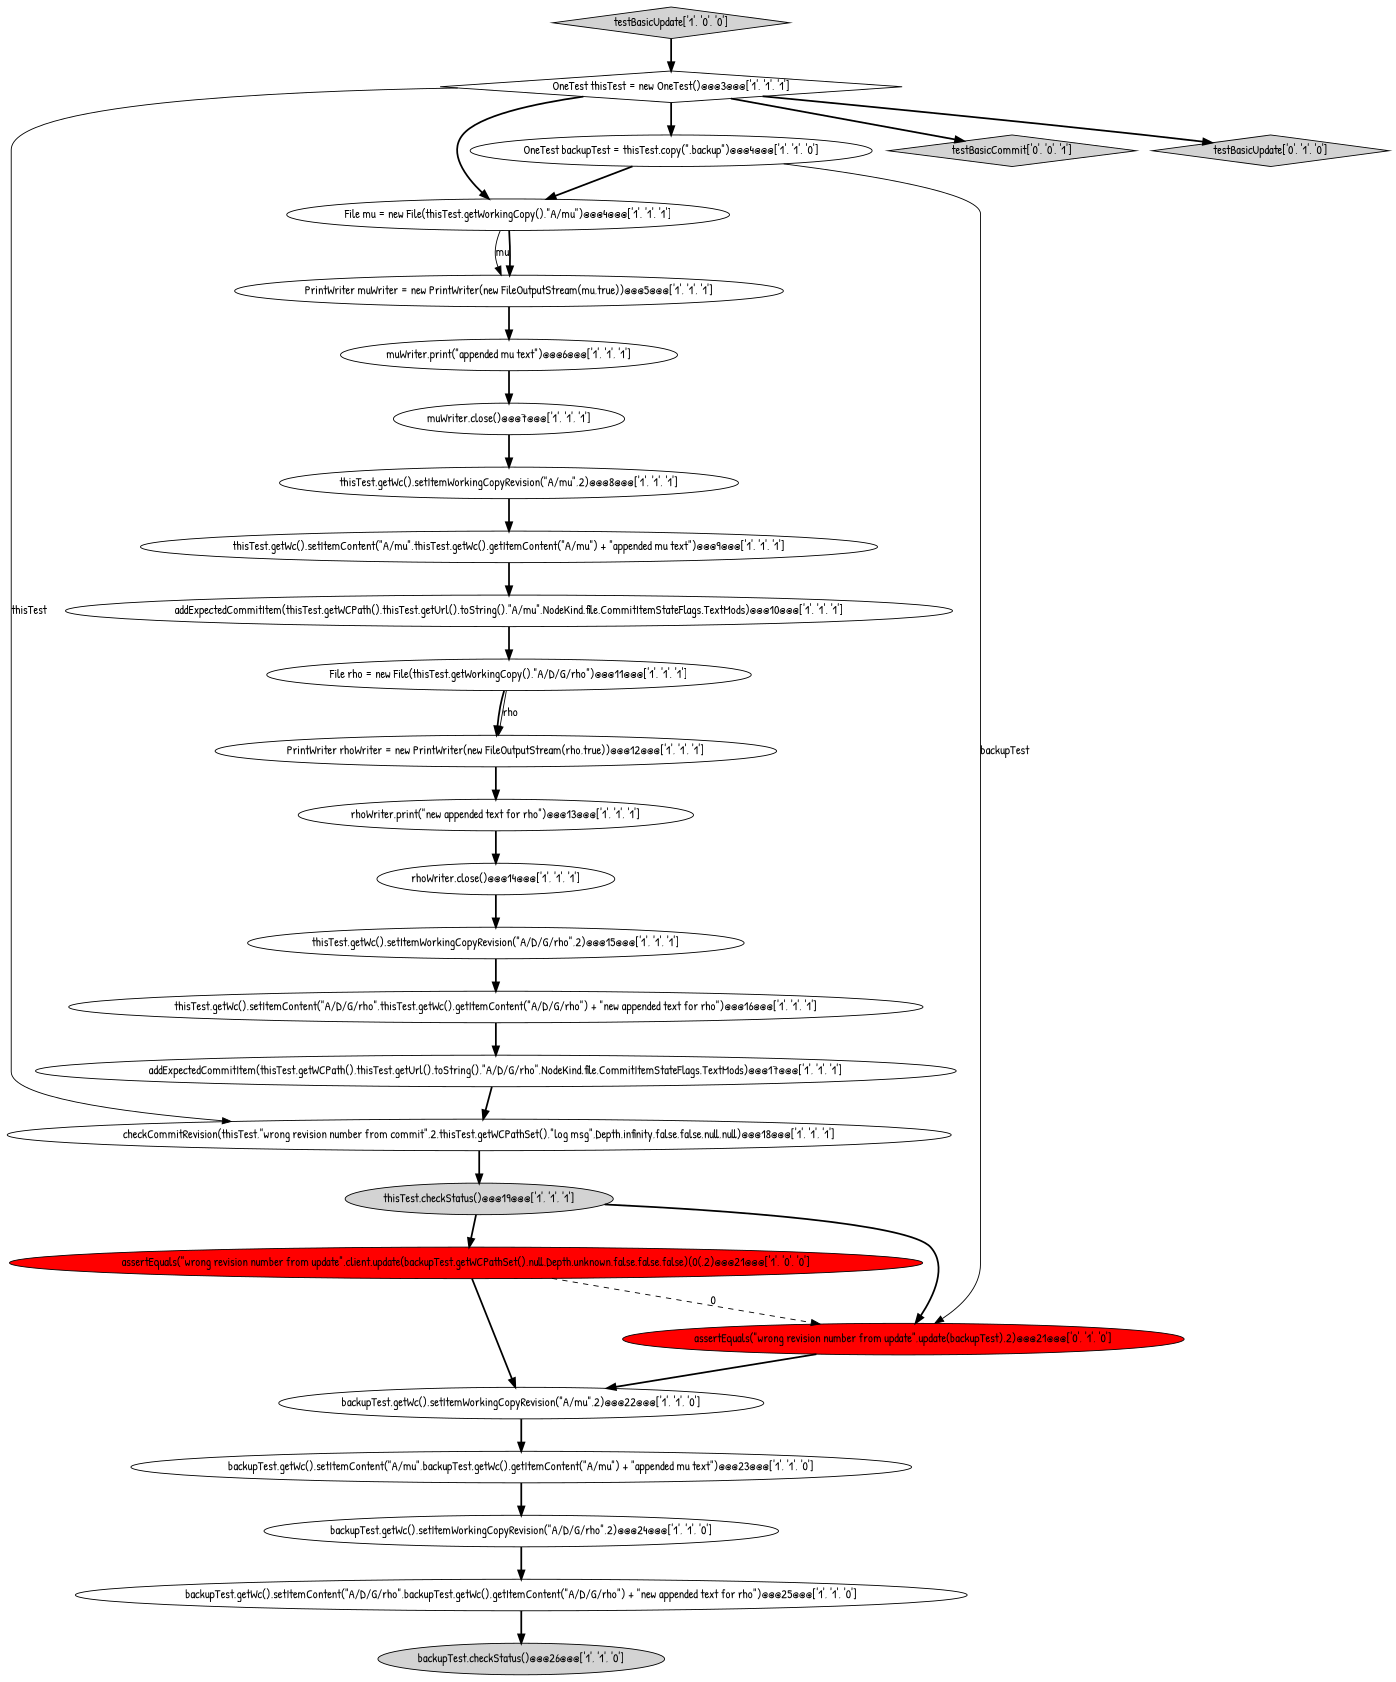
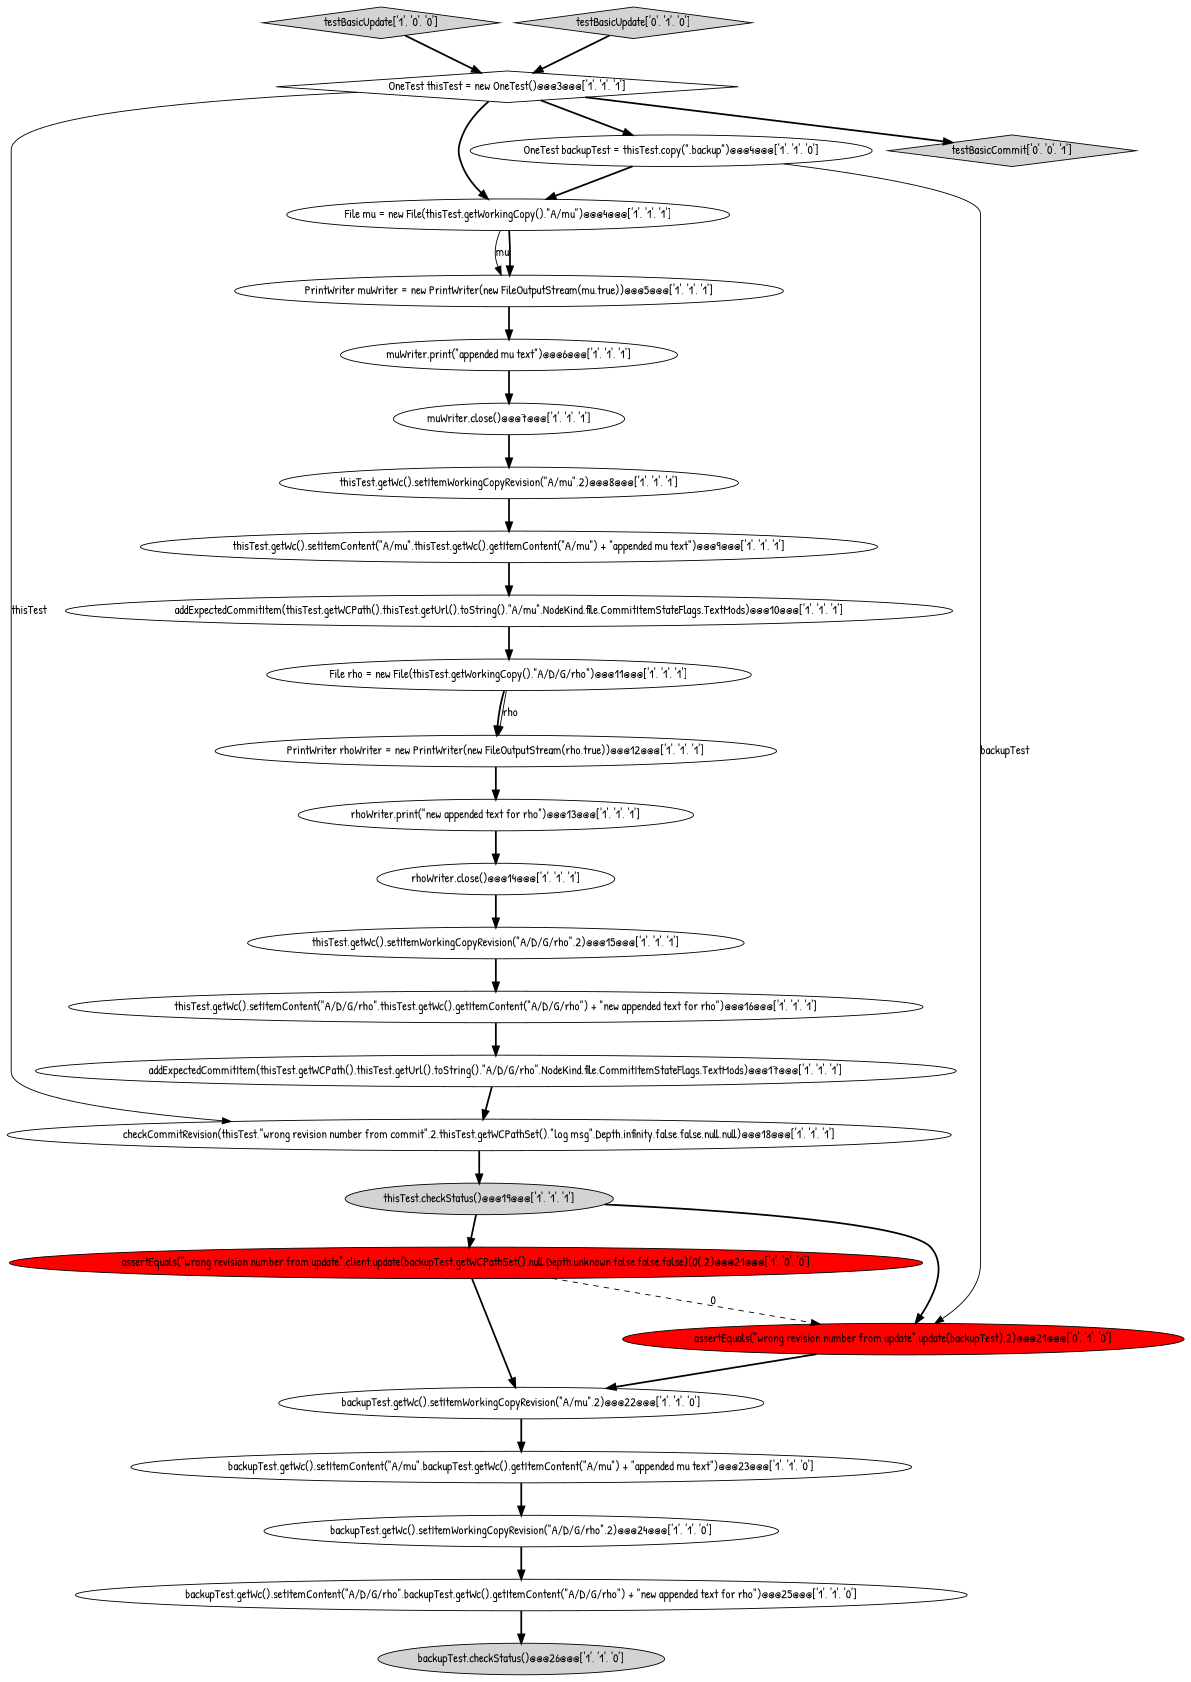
  digraph {
    fontname="Patrick Hand"
    node [fillcolor=white fontname="Patrick Hand" shape=ellipse style=filled]
    edge [fontname="Patrick Hand" style=bold]
    n1 [label="thisTest.getWc().setItemContent(\"A/mu\",thisTest.getWc().getItemContent(\"A/mu\") + \"appended mu text\")@@@9@@@['1', '1', '1']"]
    n2 [label="addExpectedCommitItem(thisTest.getWCPath(),thisTest.getUrl().toString(),\"A/mu\",NodeKind.file,CommitItemStateFlags.TextMods)@@@10@@@['1', '1', '1']"]
    n3 [label="File rho = new File(thisTest.getWorkingCopy(),\"A/D/G/rho\")@@@11@@@['1', '1', '1']"]
    n4 [fillcolor=lightgray label="testBasicUpdate['1', '0', '0']" shape=diamond]
    n5 [label="OneTest thisTest = new OneTest()@@@3@@@['1', '1', '1']" shape=diamond]
    n6 [label="checkCommitRevision(thisTest,\"wrong revision number from commit\",2,thisTest.getWCPathSet(),\"log msg\",Depth.infinity,false,false,null,null)@@@18@@@['1', '1', '1']"]
    n7 [label="OneTest backupTest = thisTest.copy(\".backup\")@@@4@@@['1', '1', '0']"]
    n8 [label="File mu = new File(thisTest.getWorkingCopy(),\"A/mu\")@@@4@@@['1', '1', '1']"]
    n9 [fillcolor=lightgray label="testBasicCommit['0', '0', '1']" shape=diamond]
    n10 [label="thisTest.getWc().setItemContent(\"A/D/G/rho\",thisTest.getWc().getItemContent(\"A/D/G/rho\") + \"new appended text for rho\")@@@16@@@['1', '1', '1']"]
    n11 [label="addExpectedCommitItem(thisTest.getWCPath(),thisTest.getUrl().toString(),\"A/D/G/rho\",NodeKind.file,CommitItemStateFlags.TextMods)@@@17@@@['1', '1', '1']"]
    n12 [fillcolor=lightgray label="thisTest.checkStatus()@@@19@@@['1', '1', '1']"]
    n13 [fillcolor=red label="assertEquals(\"wrong revision number from update\",client.update(backupTest.getWCPathSet(),null,Depth.unknown,false,false,false)(0(,2)@@@21@@@['1', '0', '0']"]
    n14 [fillcolor=red label="assertEquals(\"wrong revision number from update\",update(backupTest),2)@@@21@@@['0', '1', '0']"]
    n15 [label="backupTest.getWc().setItemWorkingCopyRevision(\"A/mu\",2)@@@22@@@['1', '1', '0']"]
    n16 [label="backupTest.getWc().setItemContent(\"A/mu\",backupTest.getWc().getItemContent(\"A/mu\") + \"appended mu text\")@@@23@@@['1', '1', '0']"]
    n17 [label="PrintWriter muWriter = new PrintWriter(new FileOutputStream(mu,true))@@@5@@@['1', '1', '1']"]
    n18 [label="muWriter.print(\"appended mu text\")@@@6@@@['1', '1', '1']"]
    n19 [label="muWriter.close()@@@7@@@['1', '1', '1']"]
    n20 [label="thisTest.getWc().setItemWorkingCopyRevision(\"A/mu\",2)@@@8@@@['1', '1', '1']"]
    n21 [label="rhoWriter.close()@@@14@@@['1', '1', '1']"]
    n22 [label="thisTest.getWc().setItemWorkingCopyRevision(\"A/D/G/rho\",2)@@@15@@@['1', '1', '1']"]
    n23 [fillcolor=lightgray label="testBasicUpdate['0', '1', '0']" shape=diamond]
    n24 [label="rhoWriter.print(\"new appended text for rho\")@@@13@@@['1', '1', '1']"]
    n25 [label="backupTest.getWc().setItemWorkingCopyRevision(\"A/D/G/rho\",2)@@@24@@@['1', '1', '0']"]
    n26 [label="backupTest.getWc().setItemContent(\"A/D/G/rho\",backupTest.getWc().getItemContent(\"A/D/G/rho\") + \"new appended text for rho\")@@@25@@@['1', '1', '0']"]
    n27 [label="PrintWriter rhoWriter = new PrintWriter(new FileOutputStream(rho,true))@@@12@@@['1', '1', '1']"]
    n28 [fillcolor=lightgray label="backupTest.checkStatus()@@@26@@@['1', '1', '0']"]
    n1 -> n2
    n2 -> n3
    n3 -> n27
    n3 -> n27 [label=rho style=solid]
    n4 -> n5
    n5 -> n6 [label=thisTest style=solid]
    n5 -> n7
    n5 -> n8
    n5 -> n9
    n6 -> n12
    n7 -> n8
    n7 -> n14 [label=backupTest style=solid]
    n8 -> n17 [label=mu style=solid]
    n8 -> n17
    n10 -> n11
    n11 -> n6
    n12 -> n13
    n12 -> n14
    n13 -> n14 [label=0 style=dashed]
    n13 -> n15
    n14 -> n15
    n15 -> n16
    n16 -> n25
    n17 -> n18
    n18 -> n19
    n19 -> n20
    n20 -> n1
    n21 -> n22
    n22 -> n10
-   n5 -> n23
+   n23 -> n5
    n24 -> n21
    n25 -> n26
    n26 -> n28
    n27 -> n24
  }
